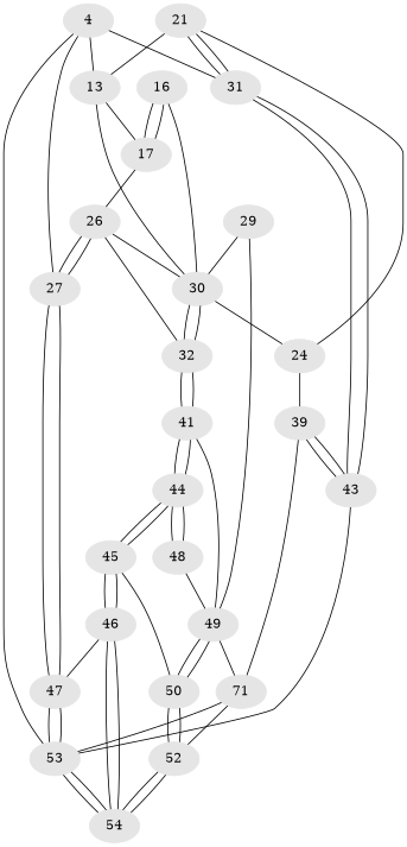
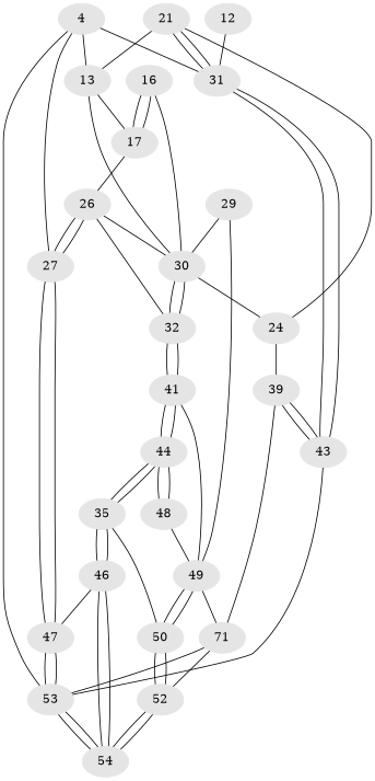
  graph {
    node [color=gray90 style=filled]
    4 [super="+3"]
    13 [super="+8+6"]
    27
    31 [super="+18+20"]
    53 [super="+42"]
    17 [super="+10+9"]
    30 [super="+28"]
    47
    43
    54
+   12 [super="+11"]
    26 [super="+25"]
    n13 [label=24 super="+33"]
    32
    16
    21
    39 [super="+35"]
    41
    29
    49 [super="+40"]
    n21 [label=71 super="+36"]
    50
    44
    52
-   45
+   45 [label=35]
    48
    46
    4 -- 13 [weight=2]
    4 -- 27
    4 -- 31
    4 -- 53 [weight=2]
    13 -- 17 [weight=2]
    13 -- 30
    27 -- 47
    27 -- 47
    31 -- 43
    31 -- 43
    53 -- 54
    53 -- 54
    17 -- 26
    30 -- n13 [weight=2]
    30 -- 32
    30 -- 32
    47 -- 53
    47 -- 53
    43 -- 53
+   12 -- 31 [weight=2]
    26 -- 27
    26 -- 27
    26 -- 30
    26 -- 32
    n13 -- 39 [weight=2]
    32 -- 41
    32 -- 41
    16 -- 17 [weight=2]
    16 -- 17
    16 -- 30
    21 -- 13 [weight=2]
    21 -- 31 [weight=2]
    21 -- 31
    21 -- n13
    39 -- 43
    39 -- 43
    39 -- n21
    41 -- 49
    41 -- 44
    41 -- 44
    29 -- 30 [weight=2]
    29 -- 49
    49 -- n21
    49 -- 50
    49 -- 50
    n21 -- 53
    n21 -- 52
    50 -- 52
    50 -- 52
    44 -- 45
    44 -- 45
    44 -- 48
    44 -- 48
    52 -- 54
    52 -- 54
    45 -- 50
    45 -- 46
    45 -- 46
    48 -- 49 [weight=2]
    46 -- 47
    46 -- 54
    46 -- 54
  }
